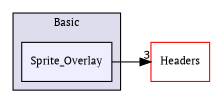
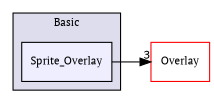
  digraph {
    compound=true
    rankdir=LR
    fontname="PT Serif"
    node [fontname="PT Serif" fontsize=10 shape=box style=filled]
    n1 [fillcolor="#eeeeff" label=Sprite_Overlay pencolor=black]
-   n2 [color=red fillcolor=white label=Headers]
+   n2 [color=red fillcolor=white label=Overlay]
    subgraph cluster_1 {
      bgcolor="#ddddee"
      fontsize=10
      label=Basic
      pencolor=black
      n1
    }
    n1 -> n2 [headlabel=3 labeldistance=1.5 labelfontname=Helvetica labelfontsize=10 fontname="PT Serif"]
  }
